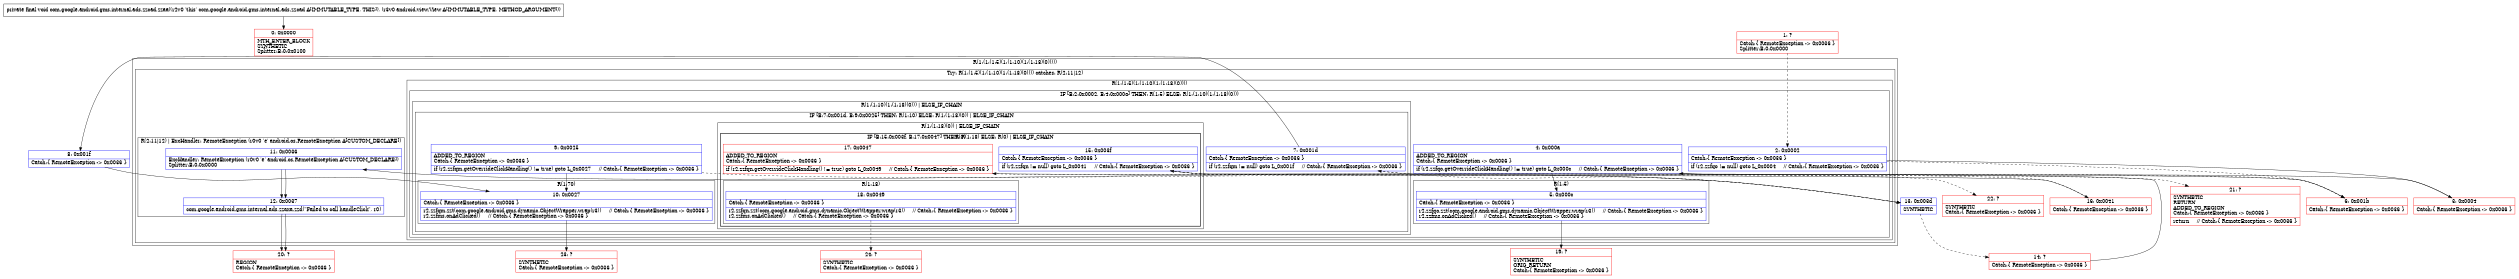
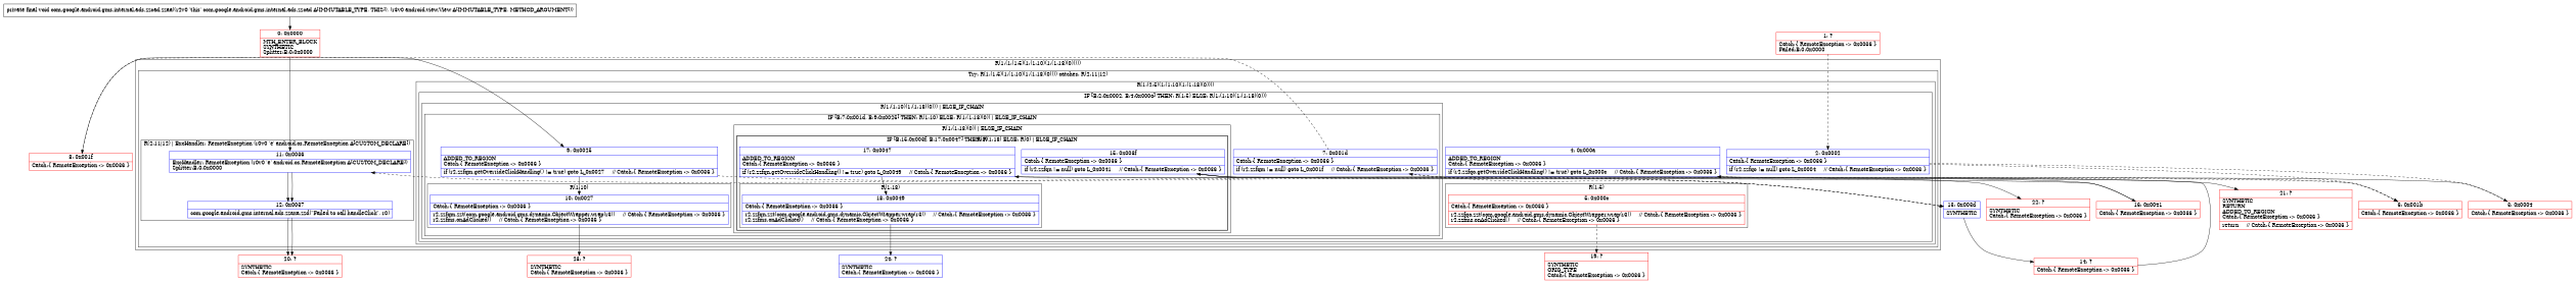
  digraph {
    node [color=red shape=record]
-   n1 [color=blue label="{5\:\ 0x000c|Catch:\{ RemoteException \-\> 0x0036 \}\l|r2.zzfqo.zzt(com.google.android.gms.dynamic.ObjectWrapper.wrap(r3))     \/\/ Catch:\{ RemoteException \-\> 0x0036 \}\lr2.zzfms.onAdClicked()     \/\/ Catch:\{ RemoteException \-\> 0x0036 \}\l}"]
+   n1 [label="{5\:\ 0x000c|Catch:\{ RemoteException \-\> 0x0036 \}\l|r2.zzfqo.zzt(com.google.android.gms.dynamic.ObjectWrapper.wrap(r3))     \/\/ Catch:\{ RemoteException \-\> 0x0036 \}\lr2.zzfms.onAdClicked()     \/\/ Catch:\{ RemoteException \-\> 0x0036 \}\l}"]
    n2 [color=blue label="{10\:\ 0x0027|Catch:\{ RemoteException \-\> 0x0036 \}\l|r2.zzfqm.zzt(com.google.android.gms.dynamic.ObjectWrapper.wrap(r3))     \/\/ Catch:\{ RemoteException \-\> 0x0036 \}\lr2.zzfms.onAdClicked()     \/\/ Catch:\{ RemoteException \-\> 0x0036 \}\l}"]
    n3 [color=blue label="{18\:\ 0x0049|Catch:\{ RemoteException \-\> 0x0036 \}\l|r2.zzfqn.zzt(com.google.android.gms.dynamic.ObjectWrapper.wrap(r3))     \/\/ Catch:\{ RemoteException \-\> 0x0036 \}\lr2.zzfms.onAdClicked()     \/\/ Catch:\{ RemoteException \-\> 0x0036 \}\l}"]
    n4 [color=blue label="{15\:\ 0x003f|Catch:\{ RemoteException \-\> 0x0036 \}\l|if (r2.zzfqn != null) goto L_0x0041     \/\/ Catch:\{ RemoteException \-\> 0x0036 \}\l}"]
-   n5 [label="{17\:\ 0x0047|ADDED_TO_REGION\lCatch:\{ RemoteException \-\> 0x0036 \}\l|if (r2.zzfqn.getOverrideClickHandling() != true) goto L_0x0049     \/\/ Catch:\{ RemoteException \-\> 0x0036 \}\l}"]
+   n5 [color=blue label="{17\:\ 0x0047|ADDED_TO_REGION\lCatch:\{ RemoteException \-\> 0x0036 \}\l|if (r2.zzfqn.getOverrideClickHandling() != true) goto L_0x0049     \/\/ Catch:\{ RemoteException \-\> 0x0036 \}\l}"]
    n6 [color=blue label="{7\:\ 0x001d|Catch:\{ RemoteException \-\> 0x0036 \}\l|if (r2.zzfqm != null) goto L_0x001f     \/\/ Catch:\{ RemoteException \-\> 0x0036 \}\l}"]
    n7 [color=blue label="{9\:\ 0x0025|ADDED_TO_REGION\lCatch:\{ RemoteException \-\> 0x0036 \}\l|if (r2.zzfqm.getOverrideClickHandling() != true) goto L_0x0027     \/\/ Catch:\{ RemoteException \-\> 0x0036 \}\l}"]
    n8 [color=blue label="{2\:\ 0x0002|Catch:\{ RemoteException \-\> 0x0036 \}\l|if (r2.zzfqo != null) goto L_0x0004     \/\/ Catch:\{ RemoteException \-\> 0x0036 \}\l}"]
    n9 [color=blue label="{4\:\ 0x000a|ADDED_TO_REGION\lCatch:\{ RemoteException \-\> 0x0036 \}\l|if (r2.zzfqo.getOverrideClickHandling() != true) goto L_0x000c     \/\/ Catch:\{ RemoteException \-\> 0x0036 \}\l}"]
    n10 [color=blue label="{11\:\ 0x0036|ExcHandler: RemoteException (r0v0 'e' android.os.RemoteException A[CUSTOM_DECLARE])\lSplitter:B:0:0x0000\l}"]
    n11 [color=blue label="{12\:\ 0x0037|com.google.android.gms.internal.ads.zzaxa.zzd(\"Failed to call handleClick\", r0)\l}"]
-   n12 [label="{19\:\ ?|SYNTHETIC\lORIG_RETURN\lCatch:\{ RemoteException \-\> 0x0036 \}\l}"]
+   n12 [label="{19\:\ ?|SYNTHETIC\lORIG_TYPE\lCatch:\{ RemoteException \-\> 0x0036 \}\l}"]
    n13 [label="{23\:\ ?|SYNTHETIC\lCatch:\{ RemoteException \-\> 0x0036 \}\l}"]
-   n14 [label="{24\:\ ?|SYNTHETIC\lCatch:\{ RemoteException \-\> 0x0036 \}\l}"]
+   n14 [color=blue label="{24\:\ ?|SYNTHETIC\lCatch:\{ RemoteException \-\> 0x0036 \}\l}"]
    n15 [label="{16\:\ 0x0041|Catch:\{ RemoteException \-\> 0x0036 \}\l}"]
    n16 [label="{21\:\ ?|SYNTHETIC\lRETURN\lADDED_TO_REGION\lCatch:\{ RemoteException \-\> 0x0036 \}\l|return     \/\/ Catch:\{ RemoteException \-\> 0x0036 \}\l}"]
    n17 [label="{22\:\ ?|SYNTHETIC\lCatch:\{ RemoteException \-\> 0x0036 \}\l}"]
-   n18 [color=blue label="{8\:\ 0x001f|Catch:\{ RemoteException \-\> 0x0036 \}\l}"]
+   n18 [label="{8\:\ 0x001f|Catch:\{ RemoteException \-\> 0x0036 \}\l}"]
    n19 [color=blue label="{13\:\ 0x003d|SYNTHETIC\l}"]
    n20 [label="{3\:\ 0x0004|Catch:\{ RemoteException \-\> 0x0036 \}\l}"]
    n21 [label="{6\:\ 0x001b|Catch:\{ RemoteException \-\> 0x0036 \}\l}"]
-   n22 [label="{20\:\ ?|REGION\lCatch:\{ RemoteException \-\> 0x0036 \}\l}"]
+   n22 [label="{20\:\ ?|SYNTHETIC\lCatch:\{ RemoteException \-\> 0x0036 \}\l}"]
    n23 [label="{14\:\ ?|Catch:\{ RemoteException \-\> 0x0036 \}\l}"]
-   n24 [label="{0\:\ 0x0000|MTH_ENTER_BLOCK\lSYNTHETIC\lSplitter:B:0:0x0100\l}"]
-   n25 [label="{1\:\ ?|Catch:\{ RemoteException \-\> 0x0036 \}\lSplitter:B:0:0x0000\l}"]
+   n24 [label="{0\:\ 0x0000|MTH_ENTER_BLOCK\lSYNTHETIC\lSplitter:B:0:0x0000\l}"]
+   n25 [label="{1\:\ ?|Catch:\{ RemoteException \-\> 0x0036 \}\lFailed:B:0:0x0000\l}"]
    n26 [label="{private final void com.google.android.gms.internal.ads.zzcad.zzaa((r2v0 'this' com.google.android.gms.internal.ads.zzcad A[IMMUTABLE_TYPE, THIS]), (r3v0 android.view.View A[IMMUTABLE_TYPE, METHOD_ARGUMENT])) }" color=""]
    subgraph cluster_1 {
      label="R(1:(1:(1:5)(1:(1:10)(1:(1:18)(0)))))"
      subgraph cluster_2 {
        label="Try: R(1:(1:5)(1:(1:10)(1:(1:18)(0)))) catches: R(2:11|12)"
        subgraph cluster_3 {
-         label="R(1:(1:5)(1:(1:10)(1:(1:18)(0))))"
+         label="R(1:(2:5)(1:(1:10)(1:(1:18)(0))))"
          subgraph cluster_4 {
            label="IF [B:2:0x0002, B:4:0x000a] THEN: R(1:5) ELSE: R(1:(1:10)(1:(1:18)(0)))"
            n8
            n9
            subgraph cluster_5 {
              label="R(1:5)"
              n1
            }
            subgraph cluster_6 {
              label="R(1:(1:10)(1:(1:18)(0))) | ELSE_IF_CHAIN\l"
              subgraph cluster_7 {
                label="IF [B:7:0x001d, B:9:0x0025] THEN: R(1:10) ELSE: R(1:(1:18)(0)) | ELSE_IF_CHAIN\l"
                n6
                n7
                subgraph cluster_8 {
-                 label="R(1:70)"
+                 label="R(1:10)"
                  n2
                }
                subgraph cluster_9 {
                  label="R(1:(1:18)(0)) | ELSE_IF_CHAIN\l"
                  subgraph cluster_10 {
                    label="IF [B:15:0x003f, B:17:0x0047] THEN: R(1:18) ELSE: R(0) | ELSE_IF_CHAIN\l"
                    n4
                    n5
                    subgraph cluster_11 {
                      label="R(1:18)"
                      n3
                    }
                    subgraph cluster_12 {
                      label="R(0)"
                    }
                  }
                }
              }
            }
          }
        }
        subgraph cluster_13 {
          label="R(2:11|12) | ExcHandler: RemoteException (r0v0 'e' android.os.RemoteException A[CUSTOM_DECLARE])\l"
          n10
          n11
        }
      }
    }
    subgraph cluster_14 {
      label="R(2:11|12) | ExcHandler: RemoteException (r0v0 'e' android.os.RemoteException A[CUSTOM_DECLARE])\l"
    }
-   n1 -> n12
+   n1 -> n12 [style=dashed]
    n2 -> n13
-   n3 -> n14 [style=dashed]
-   n4 -> n15 [style=dashed]
-   n4 -> n16 [style=dashed]
-   n5 -> n17 [style=dashed]
-   n6 -> n18
+   n3 -> n14
+   n4 -> n15
+   n4 -> n16 [style=solid]
+   n5 -> n3
+   n5 -> n17 [style=solid]
+   n6 -> n18 [style=dashed]
    n6 -> n19 [style=dashed]
    n7 -> n2
    n7 -> n19 [style=dashed]
-   n8 -> n20
+   n8 -> n20 [style=dashed]
    n8 -> n21 [style=dashed]
-   n9 -> n1
-   n9 -> n21 [style=solid]
+   n9 -> n21 [style=dashed]
    n10 -> n11
    n10 -> n11
    n11 -> n22
    n11 -> n22
    n15 -> n5
-   n18 -> n2
-   n19 -> n10
-   n19 -> n23 [style=dashed]
+   n18 -> n7
+   n19 -> n10 [style=dashed]
+   n19 -> n23
    n20 -> n9
    n21 -> n6 [style=dashed]
    n23 -> n4
+   n24 -> n10
    n25 -> n8 [style=dashed]
    n26 -> n24
  }
